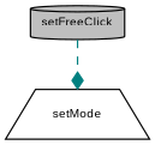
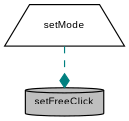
  digraph {
    rankdir=TB
    node [color=black fontname=Arial fontsize=9]
    n1 [fillcolor=grey75 fontcolor=black height=0.2 label=setFreeClick shape=cylinder style=filled width=0.4]
    n2 [height=0.2 label=setMode shape=trapezium width=0.4]
-   n1 -> n2 [color=teal fontname=Arial fontsize=9 labelfontname=Arial labelfontsize=9 style=dashed arrowhead=diamond]
+   n2 -> n1 [color=teal fontname=Arial fontsize=9 labelfontname=Arial labelfontsize=9 style=dashed arrowhead=diamond]
  }
